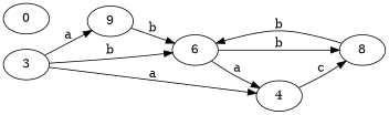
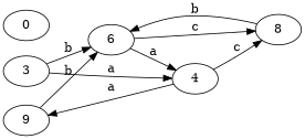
  strict digraph {
    fontname="DejaVu Serif"
    rankdir=LR
    node [fontname="DejaVu Serif"]
    edge [fontname="DejaVu Serif"]
    n1 [label=9]
    6
    4
    8
    0
    n6 [label=3]
    n1 -> 6 [label=b]
    6 -> 4 [label=a]
-   6 -> 8 [label=b]
+   6 -> 8 [label=c]
    4 -> 8 [label=c]
    8 -> 6 [label=b]
-   n6 -> n1 [label=a]
+   4 -> n1 [label=a]
    n6 -> 6 [label=b]
    n6 -> 4 [label=a]
  }
